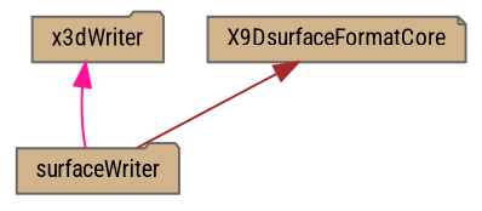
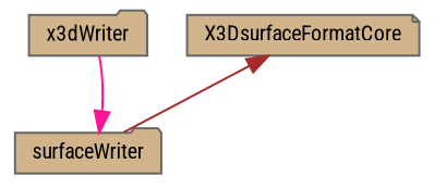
  digraph {
    fontname="Roboto Condensed"
    node [color=gray40 fillcolor=tan fontname="Roboto Condensed" fontsize=10 shape=folder style=filled]
    edge [dir=back fontname="Roboto Condensed" fontsize=10 labelfontname=Helvetica labelfontsize=10 style=solid]
    n1 [fontcolor=black height=0.2 label=x3dWriter width=0.4]
    n2 [height=0.2 label=surfaceWriter width=0.4]
-   n3 [height=0.2 label=X9DsurfaceFormatCore shape=note width=0.4]
-   n1 -> n2 [color=deeppink]
+   n3 [height=0.2 label=X3DsurfaceFormatCore shape=note width=0.4]
+   n2 -> n1 [color=deeppink]
    n3 -> n2 [color=brown]
  }
